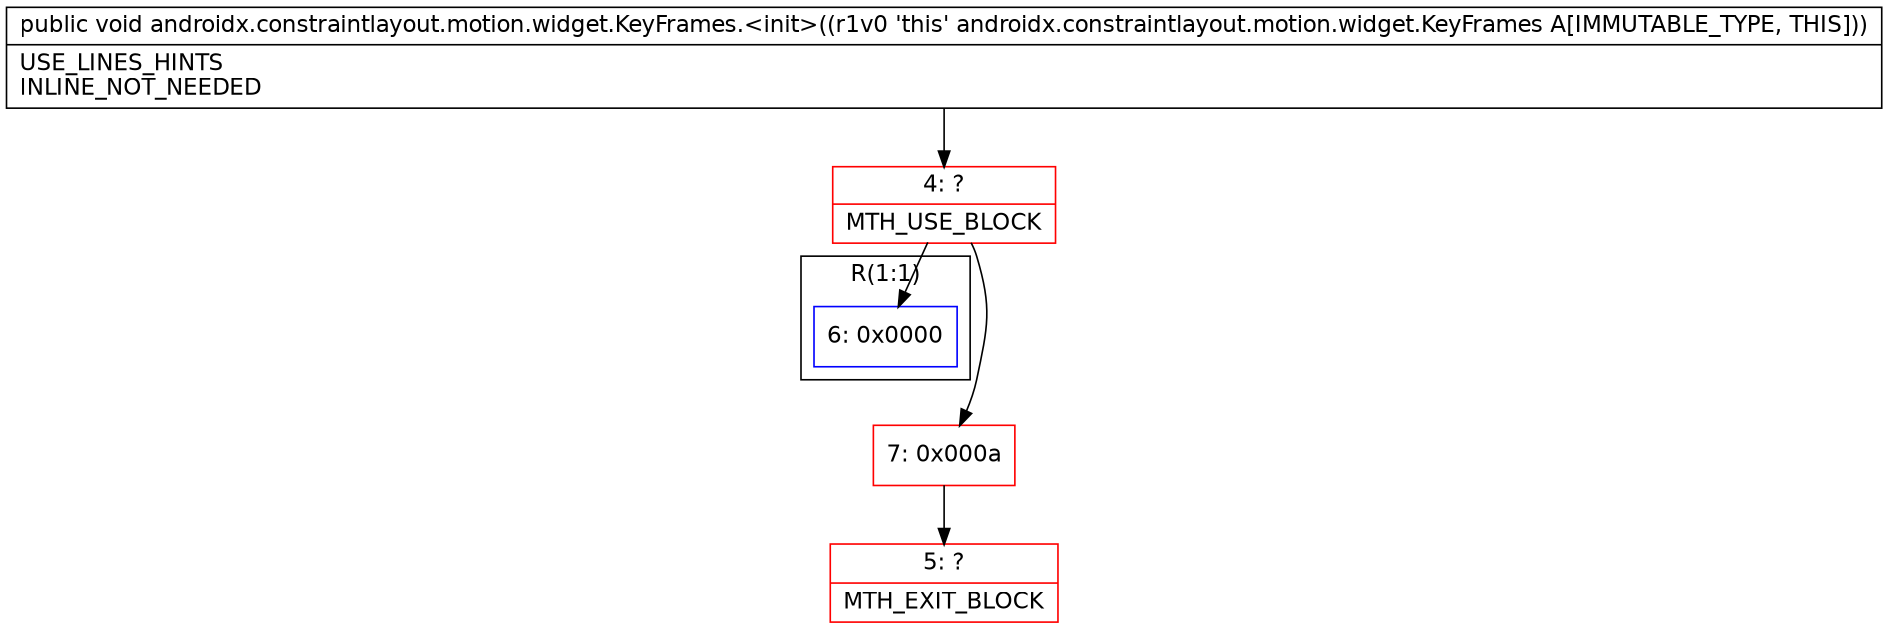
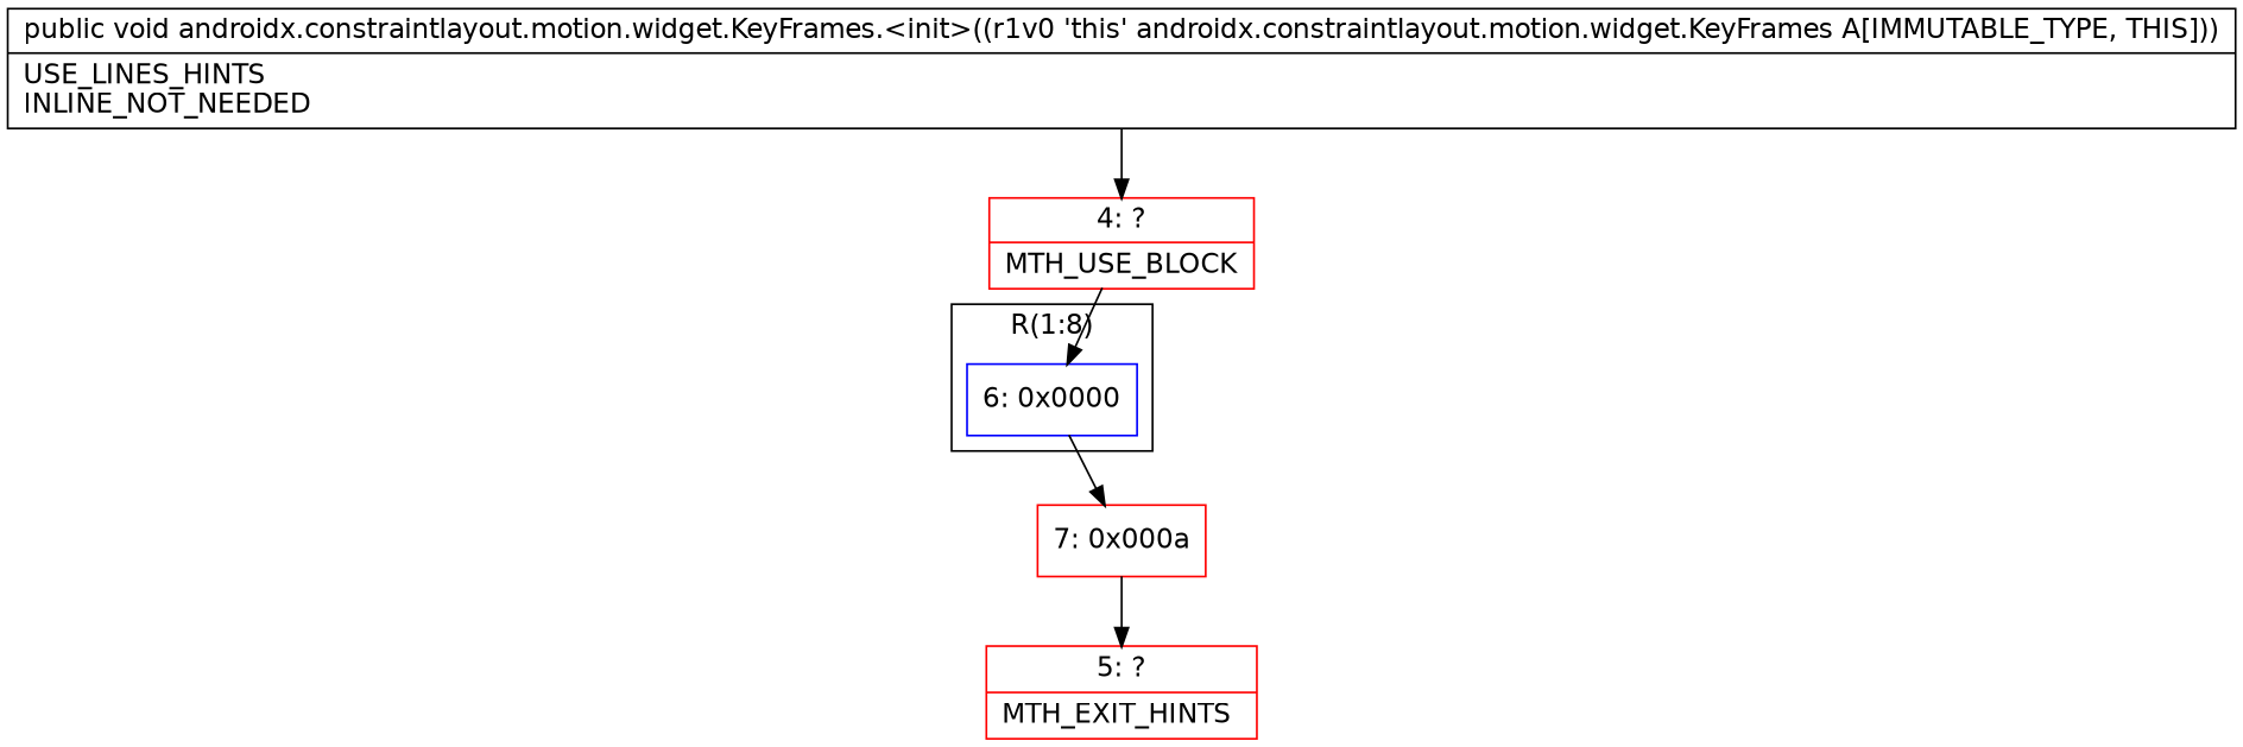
  digraph {
    fontname="DejaVu Sans"
    node [color=red fontname="DejaVu Sans" shape=record]
    edge [fontname="DejaVu Sans"]
    n1 [color=blue label="{6\:\ 0x0000}"]
    n2 [label="{7\:\ 0x000a}"]
-   n3 [label="{5\:\ ?|MTH_EXIT_BLOCK\l}"]
+   n3 [label="{5\:\ ?|MTH_EXIT_HINTS\l}"]
    n4 [label="{4\:\ ?|MTH_USE_BLOCK\l}"]
    n5 [label="{public void androidx.constraintlayout.motion.widget.KeyFrames.\<init\>((r1v0 'this' androidx.constraintlayout.motion.widget.KeyFrames A[IMMUTABLE_TYPE, THIS]))  | USE_LINES_HINTS\lINLINE_NOT_NEEDED\l}" color=""]
    subgraph cluster_1 {
-     label="R(1:1)"
+     label="R(1:8)"
      n1
    }
-   n4 -> n2
+   n1 -> n2
    n2 -> n3
    n4 -> n1
    n5 -> n4
  }
